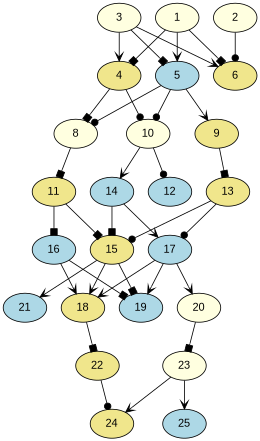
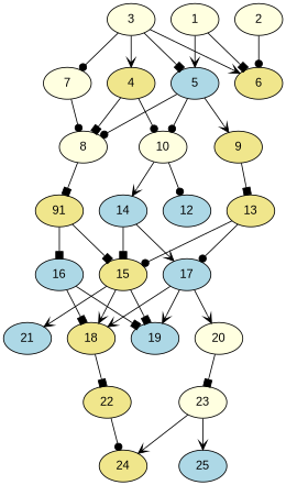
  digraph {
    fontname="Liberation Sans"
    node [alpha=0.09 fillcolor=khaki fontname="Liberation Sans" style=filled]
    edge [arrowhead=vee fontname="Liberation Sans"]
    1 [expect_size=39839744 fillcolor=lightyellow]
    4 [expect_size=40949760]
    5 [alpha=0.00 expect_size=33059840 fillcolor=lightblue]
    6 [alpha=0.00 expect_size=15806464]
    8 [alpha=0.19 expect_size=43206656 fillcolor=lightyellow]
    10 [alpha=0.15 expect_size=30145536 fillcolor=lightyellow]
    9 [alpha=0.14 expect_size=25777152]
-   11 [expect_size=21848064]
+   11 [expect_size=21848064 label=91]
    12 [alpha=0.07 expect_size=42403840 fillcolor=lightblue]
    14 [alpha=0.04 expect_size=30402560 fillcolor=lightblue]
    13 [alpha=0.15 expect_size=6553600]
    2 [alpha=0.05 expect_size=39051264 fillcolor=lightyellow]
    3 [alpha=0.10 expect_size=20869120 fillcolor=lightyellow]
+   7 [alpha=0.17 expect_size=18121728 fillcolor=lightyellow]
    15 [alpha=0.15 expect_size=51598336]
    16 [alpha=0.01 expect_size=5519360 fillcolor=lightblue]
    17 [alpha=0.11 expect_size=6203392 fillcolor=lightblue]
    18 [alpha=0.07 expect_size=47068160]
    19 [alpha=0.06 expect_size=44862464 fillcolor=lightblue]
    21 [alpha=0.00 expect_size=18099200 fillcolor=lightblue]
    20 [alpha=0.16 expect_size=30445568 fillcolor=lightyellow]
    22 [alpha=0.19 expect_size=38978560]
    23 [alpha=0.04 expect_size=9091072 fillcolor=lightyellow]
    24 [alpha=0.05 expect_size=43730944]
    25 [alpha=0.17 expect_size=6241280 fillcolor=lightblue]
-   1 -> 4 [arrowhead=box]
    1 -> 5
    1 -> 6 [arrowhead=box]
    4 -> 8 [arrowhead=box]
    4 -> 10 [arrowhead=dot]
    5 -> 8 [arrowhead=dot]
    5 -> 10 [arrowhead=dot]
    5 -> 9
    8 -> 11 [arrowhead=box]
    10 -> 12 [arrowhead=dot]
    10 -> 14
    9 -> 13 [arrowhead=box]
    11 -> 15 [arrowhead=box]
    11 -> 16 [arrowhead=box]
    14 -> 15 [arrowhead=box]
    14 -> 17
    13 -> 15 [arrowhead=dot]
    13 -> 17 [arrowhead=dot]
    2 -> 6 [arrowhead=dot]
    3 -> 4
    3 -> 5 [arrowhead=box]
    3 -> 6
+   3 -> 7 [arrowhead=dot]
+   7 -> 8 [arrowhead=dot]
    15 -> 18
    15 -> 19 [arrowhead=box]
    15 -> 21
-   16 -> 18
+   16 -> 18 [arrowhead=box]
    16 -> 19 [arrowhead=box]
    17 -> 18
    17 -> 19
    17 -> 20
    18 -> 22 [arrowhead=box]
    20 -> 23 [arrowhead=box]
    22 -> 24 [arrowhead=dot]
    23 -> 24
    23 -> 25
  }
